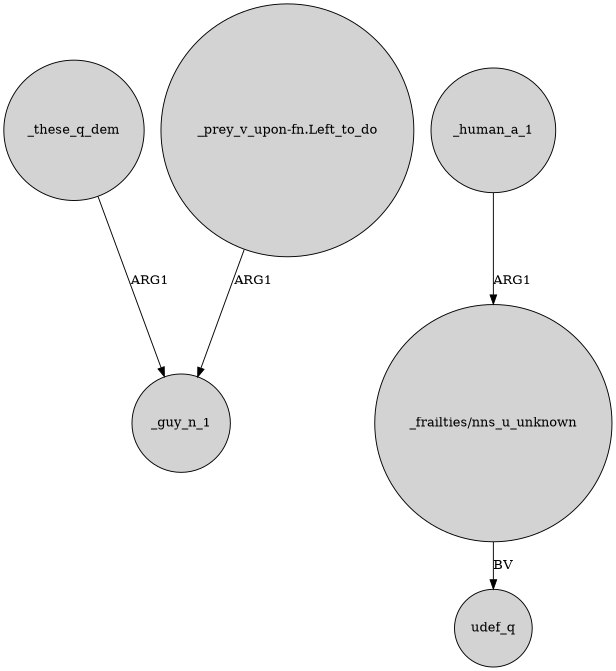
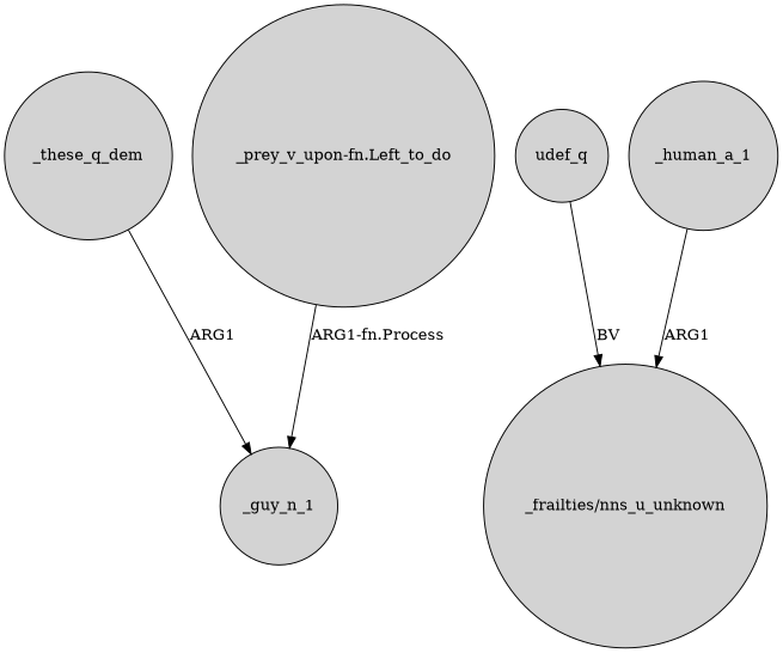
  digraph {
    node [shape=circle style=filled]
    _these_q_dem
    _guy_n_1
    udef_q
    "_frailties/nns_u_unknown"
    "_prey_v_upon-fn.Left_to_do"
    _human_a_1
    _these_q_dem -> _guy_n_1 [label=ARG1]
-   "_frailties/nns_u_unknown" -> udef_q [label=BV]
-   "_prey_v_upon-fn.Left_to_do" -> _guy_n_1 [label=ARG1]
+   udef_q -> "_frailties/nns_u_unknown" [label=BV]
+   "_prey_v_upon-fn.Left_to_do" -> _guy_n_1 [label="ARG1-fn.Process"]
    _human_a_1 -> "_frailties/nns_u_unknown" [label=ARG1]
  }
